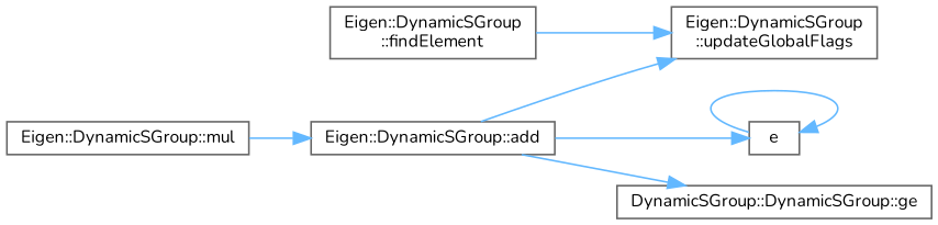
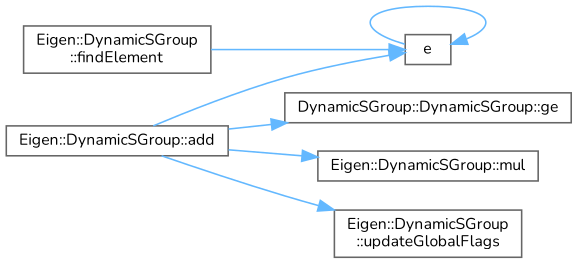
  digraph {
    fontname=Nunito
    rankdir=LR
    node [color=grey40 fillcolor=white fontname=Nunito fontsize=10 shape=box style=filled]
    edge [color=steelblue1 fontname=Nunito fontsize=10 labelfontname=Helvetica labelfontsize=10 style=solid]
    n1 [height=0.2 label="Eigen::DynamicSGroup::add" width=0.4]
    n2 [height=0.2 label=e width=0.4]
    n3 [height=0.2 label="DynamicSGroup::DynamicSGroup::ge" width=0.4]
    n4 [height=0.2 label="Eigen::DynamicSGroup::mul" width=0.4]
    n5 [height=0.2 label="Eigen::DynamicSGroup\l::updateGlobalFlags" width=0.4]
    n6 [height=0.2 label="Eigen::DynamicSGroup\l::findElement" width=0.4]
    n1 -> n2
    n1 -> n3
-   n4 -> n1
+   n1 -> n4
    n1 -> n5
    n2 -> n2
-   n6 -> n5
+   n6 -> n2
  }
